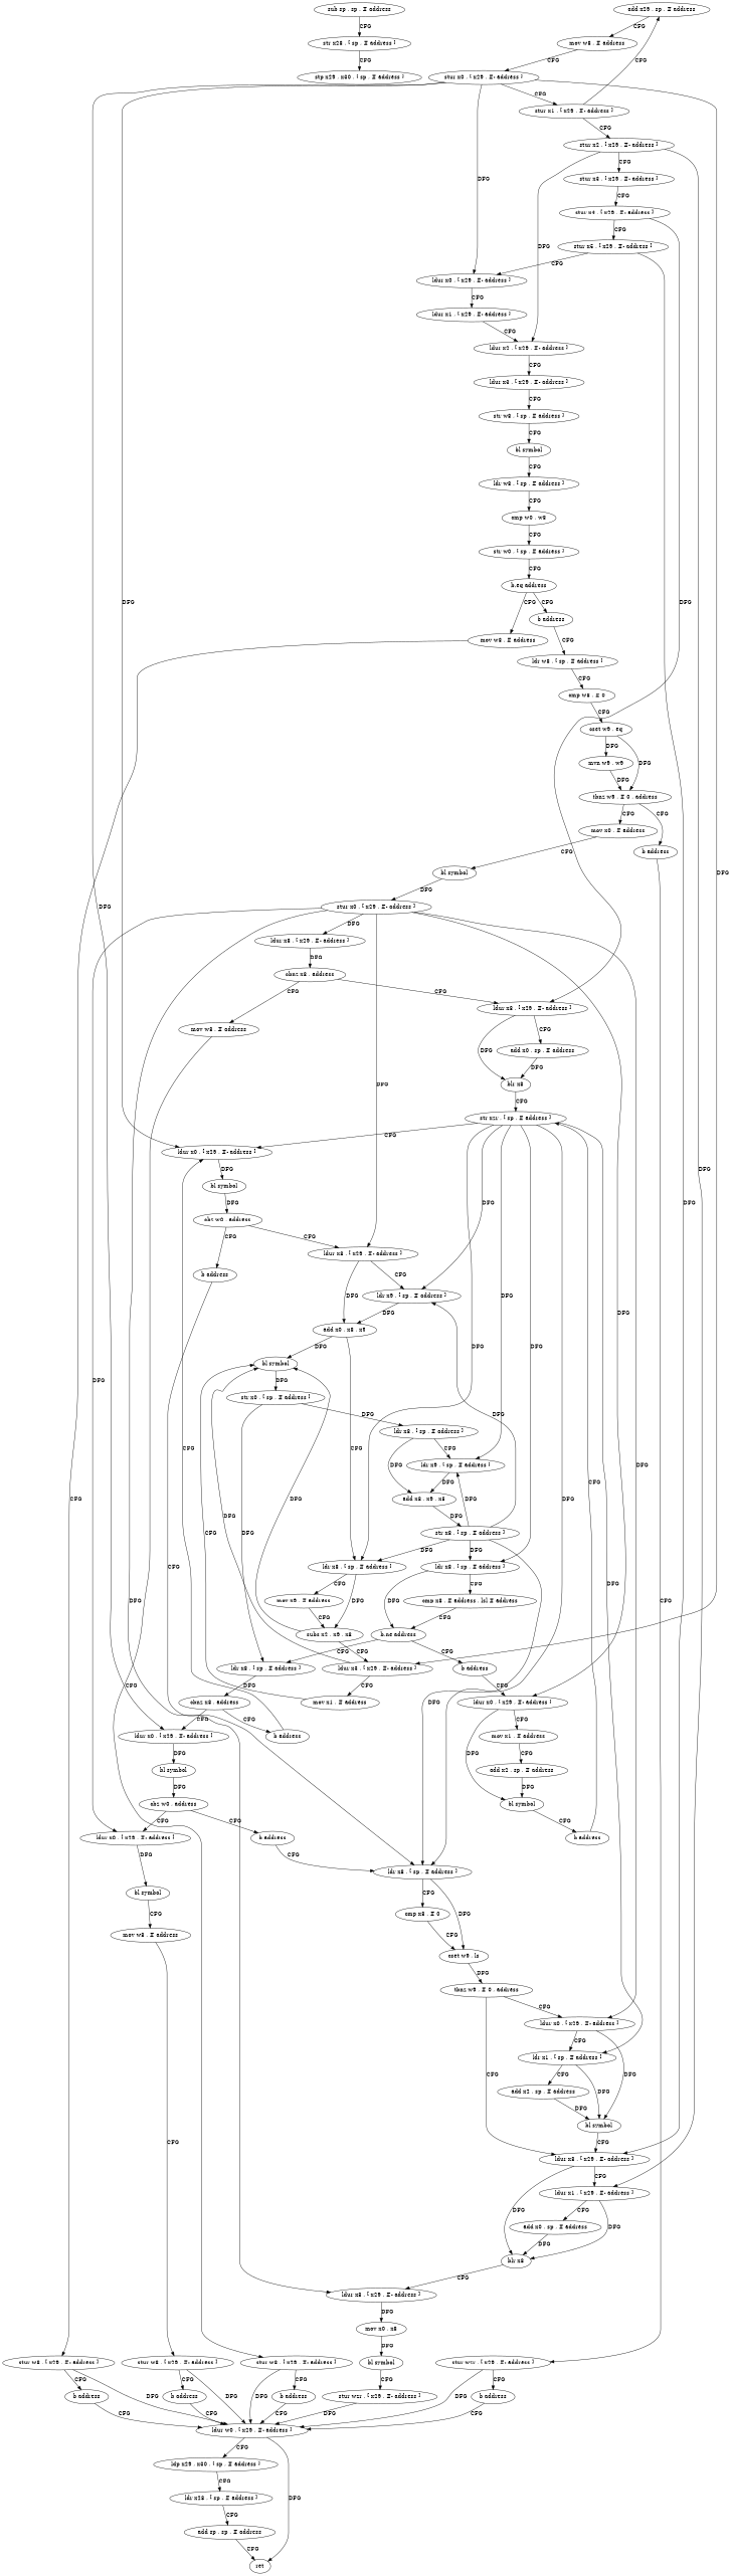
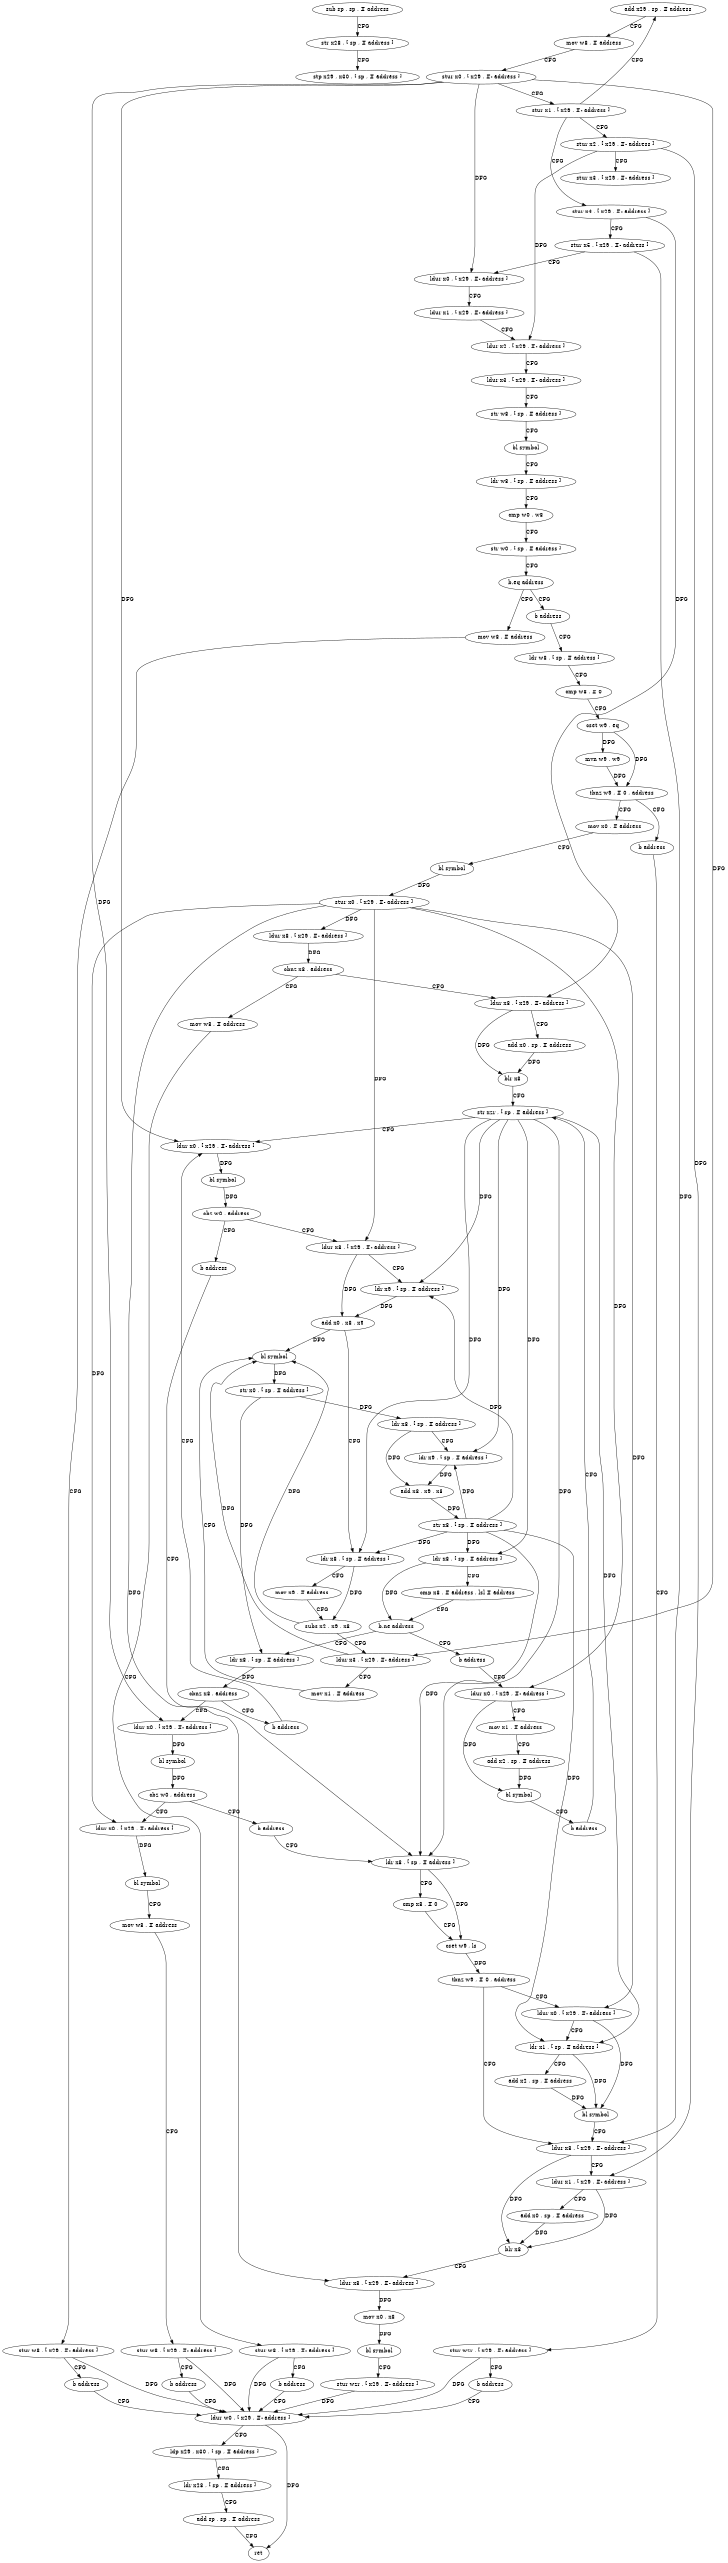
  digraph {
    n1 [label="sub sp , sp , # address"]
    n2 [label="str x28 , [ sp , # address ]"]
    n3 [label="stp x29 , x30 , [ sp , # address ]"]
    n4 [label="add x29 , sp , # address"]
    n5 [label="mov w8 , # address"]
    n6 [label="stur x0 , [ x29 , #- address ]"]
    n7 [label="stur x1 , [ x29 , #- address ]"]
    n8 [label="ldur x0 , [ x29 , #- address ]"]
    n9 [label="ldur x3 , [ x29 , #- address ]"]
    n10 [label="ldur x0 , [ x29 , #- address ]"]
    n11 [label="ldur x0 , [ x29 , #- address ]"]
    n12 [label="stur x2 , [ x29 , #- address ]"]
    n13 [label="ldur x1 , [ x29 , #- address ]"]
    n14 [label="bl symbol"]
    n15 [label="mov x1 , # address"]
    n16 [label="bl symbol"]
    n17 [label="bl symbol"]
    n18 [label="stur x3 , [ x29 , #- address ]"]
    n19 [label="ldur x2 , [ x29 , #- address ]"]
    n20 [label="ldur x1 , [ x29 , #- address ]"]
    n21 [label="stur x4 , [ x29 , #- address ]"]
    n22 [label="ldur x3 , [ x29 , #- address ]"]
    n23 [label="blr x8"]
    n24 [label="add x0 , sp , # address"]
    n25 [label="stur x5 , [ x29 , #- address ]"]
    n26 [label="ldur x8 , [ x29 , #- address ]"]
    n27 [label="ldur x8 , [ x29 , #- address ]"]
    n28 [label="add x0 , sp , # address"]
    n29 [label="blr x8"]
    n30 [label="str w8 , [ sp , # address ]"]
    n31 [label="bl symbol"]
    n32 [label="ldr w8 , [ sp , # address ]"]
    n33 [label="cmp w0 , w8"]
    n34 [label="str w0 , [ sp , # address ]"]
    n35 [label="b.eq address"]
    n36 [label="mov w8 , # address"]
    n37 [label="b address"]
    n38 [label="stur w8 , [ x29 , #- address ]"]
    n39 [label="ldr w8 , [ sp , # address ]"]
    n40 [label="b address"]
    n41 [label="ldur w0 , [ x29 , #- address ]"]
    n42 [label="cmp w8 , # 0"]
    n43 [label="ldp x29 , x30 , [ sp , # address ]"]
    n44 [label=ret]
    n45 [label="ldr x28 , [ sp , # address ]"]
    n46 [label="cset w9 , eq"]
    n47 [label="add sp , sp , # address"]
    n48 [label="mvn w9 , w9"]
    n49 [label="tbnz w9 , # 0 , address"]
    n50 [label="mov x0 , # address"]
    n51 [label="b address"]
    n52 [label="bl symbol"]
    n53 [label="stur wzr , [ x29 , #- address ]"]
    n54 [label="stur x0 , [ x29 , #- address ]"]
    n55 [label="b address"]
    n56 [label="ldur x8 , [ x29 , #- address ]"]
    n57 [label="ldur x8 , [ x29 , #- address ]"]
    n58 [label="ldur x0 , [ x29 , #- address ]"]
    n59 [label="ldur x0 , [ x29 , #- address ]"]
    n60 [label="ldur x0 , [ x29 , #- address ]"]
    n61 [label="ldur x8 , [ x29 , #- address ]"]
    n62 [label="cbnz x8 , address"]
    n63 [label="ldr x9 , [ sp , # address ]"]
    n64 [label="add x0 , x8 , x9"]
    n65 [label="mov x1 , # address"]
    n66 [label="bl symbol"]
    n67 [label="ldr x1 , [ sp , # address ]"]
    n68 [label="bl symbol"]
    n69 [label="bl symbol"]
    n70 [label="mov x0 , x8"]
    n71 [label="mov w8 , # address"]
    n72 [label="stur w8 , [ x29 , #- address ]"]
    n73 [label="str xzr , [ sp , # address ]"]
    n74 [label="b address"]
    n75 [label="ldr x8 , [ sp , # address ]"]
    n76 [label="ldr x9 , [ sp , # address ]"]
    n77 [label="ldr x8 , [ sp , # address ]"]
    n78 [label="ldr x8 , [ sp , # address ]"]
    n79 [label="mov x9 , # address"]
    n80 [label="subs x2 , x9 , x8"]
    n81 [label="add x8 , x9 , x8"]
    n82 [label="cmp x8 , # address , lsl # address"]
    n83 [label="b.ne address"]
    n84 [label="cmp x8 , # 0"]
    n85 [label="cset w9 , ls"]
    n86 [label="add x2 , sp , # address"]
    n87 [label="str x0 , [ sp , # address ]"]
    n88 [label="ldr x8 , [ sp , # address ]"]
    n89 [label="ldr x8 , [ sp , # address ]"]
    n90 [label="cbnz x8 , address"]
    n91 [label="str x8 , [ sp , # address ]"]
    n92 [label="b address"]
    n93 [label="b address"]
    n94 [label="b address"]
    n95 [label="tbnz w9 , # 0 , address"]
    n96 [label="cbz w0 , address"]
    n97 [label="add x2 , sp , # address"]
    n98 [label="b address"]
    n99 [label="cbz w0 , address"]
    n100 [label="b address"]
    n101 [label="mov w8 , # address"]
    n102 [label="bl symbol"]
    n103 [label="stur wzr , [ x29 , #- address ]"]
    n104 [label="stur w8 , [ x29 , #- address ]"]
    n105 [label="b address"]
    n1 -> n2 [label=CFG]
    n2 -> n3 [label=CFG]
    n4 -> n5 [label=CFG]
    n5 -> n6 [label=CFG]
    n6 -> n7 [label=CFG]
    n6 -> n8 [label=DFG]
    n6 -> n9 [label=DFG]
    n6 -> n10 [label=DFG]
    n6 -> n11 [label=DFG]
    n7 -> n4 [label=CFG]
    n7 -> n12 [label=CFG]
    n8 -> n13 [label=CFG]
    n9 -> n14 [label=DFG]
    n9 -> n15 [label=CFG]
    n10 -> n16 [label=DFG]
    n11 -> n17 [label=DFG]
    n12 -> n18 [label=CFG]
    n12 -> n19 [label=DFG]
    n12 -> n20 [label=DFG]
    n13 -> n19 [label=CFG]
    n14 -> n87 [label=DFG]
    n15 -> n14 [label=CFG]
    n16 -> n96 [label=DFG]
    n17 -> n99 [label=DFG]
-   n18 -> n21 [label=CFG]
+   n7 -> n21 [label=CFG]
    n19 -> n22 [label=CFG]
    n20 -> n23 [label=DFG]
    n20 -> n24 [label=CFG]
    n21 -> n25 [label=CFG]
    n21 -> n26 [label=DFG]
    n22 -> n30 [label=CFG]
    n23 -> n61 [label=CFG]
    n24 -> n23 [label=DFG]
    n25 -> n8 [label=CFG]
    n25 -> n27 [label=DFG]
    n26 -> n28 [label=CFG]
    n26 -> n29 [label=DFG]
    n27 -> n20 [label=CFG]
    n27 -> n23 [label=DFG]
    n28 -> n29 [label=DFG]
    n29 -> n73 [label=CFG]
    n30 -> n31 [label=CFG]
    n31 -> n32 [label=CFG]
    n32 -> n33 [label=CFG]
    n33 -> n34 [label=CFG]
    n34 -> n35 [label=CFG]
    n35 -> n36 [label=CFG]
    n35 -> n37 [label=CFG]
    n36 -> n38 [label=CFG]
    n37 -> n39 [label=CFG]
    n38 -> n40 [label=CFG]
    n38 -> n41 [label=DFG]
    n39 -> n42 [label=CFG]
    n40 -> n41 [label=CFG]
    n41 -> n43 [label=CFG]
    n41 -> n44 [label=DFG]
    n42 -> n46 [label=CFG]
    n43 -> n45 [label=CFG]
    n45 -> n47 [label=CFG]
    n46 -> n48 [label=DFG]
    n46 -> n49 [label=DFG]
    n47 -> n44 [label=CFG]
    n48 -> n49 [label=DFG]
    n49 -> n50 [label=CFG]
    n49 -> n51 [label=CFG]
    n50 -> n52 [label=CFG]
    n51 -> n53 [label=CFG]
    n52 -> n54 [label=DFG]
    n53 -> n41 [label=DFG]
    n53 -> n55 [label=CFG]
    n54 -> n56 [label=DFG]
    n54 -> n57 [label=DFG]
    n54 -> n58 [label=DFG]
    n54 -> n59 [label=DFG]
    n54 -> n60 [label=DFG]
    n54 -> n61 [label=DFG]
    n55 -> n41 [label=CFG]
    n56 -> n62 [label=DFG]
    n57 -> n63 [label=CFG]
    n57 -> n64 [label=DFG]
    n58 -> n65 [label=CFG]
    n58 -> n66 [label=DFG]
    n59 -> n67 [label=CFG]
    n59 -> n68 [label=DFG]
    n60 -> n69 [label=DFG]
    n61 -> n70 [label=DFG]
    n62 -> n26 [label=CFG]
    n62 -> n71 [label=CFG]
    n63 -> n64 [label=DFG]
    n64 -> n14 [label=DFG]
    n64 -> n75 [label=CFG]
    n65 -> n97 [label=CFG]
    n66 -> n98 [label=CFG]
    n67 -> n68 [label=DFG]
    n67 -> n86 [label=CFG]
    n68 -> n27 [label=CFG]
    n69 -> n101 [label=CFG]
    n70 -> n102 [label=DFG]
    n71 -> n72 [label=CFG]
    n72 -> n41 [label=DFG]
    n72 -> n74 [label=CFG]
    n73 -> n11 [label=CFG]
    n73 -> n63 [label=DFG]
    n73 -> n67 [label=DFG]
    n73 -> n75 [label=DFG]
    n73 -> n76 [label=DFG]
    n73 -> n77 [label=DFG]
    n73 -> n78 [label=DFG]
    n74 -> n41 [label=CFG]
    n75 -> n79 [label=CFG]
    n75 -> n80 [label=DFG]
    n76 -> n81 [label=DFG]
    n77 -> n82 [label=CFG]
    n77 -> n83 [label=DFG]
    n78 -> n84 [label=CFG]
    n78 -> n85 [label=DFG]
    n79 -> n80 [label=CFG]
    n80 -> n9 [label=CFG]
    n80 -> n14 [label=DFG]
    n81 -> n91 [label=DFG]
    n82 -> n83 [label=CFG]
    n83 -> n89 [label=CFG]
    n83 -> n92 [label=CFG]
    n84 -> n85 [label=CFG]
    n85 -> n95 [label=DFG]
    n86 -> n68 [label=DFG]
    n87 -> n88 [label=DFG]
    n87 -> n89 [label=DFG]
    n88 -> n76 [label=CFG]
    n88 -> n81 [label=DFG]
    n89 -> n90 [label=DFG]
    n90 -> n10 [label=CFG]
    n90 -> n93 [label=CFG]
    n91 -> n63 [label=DFG]
+   n91 -> n67 [label=DFG]
    n91 -> n75 [label=DFG]
    n91 -> n76 [label=DFG]
    n91 -> n77 [label=DFG]
    n91 -> n78 [label=DFG]
    n92 -> n58 [label=CFG]
    n93 -> n11 [label=CFG]
    n94 -> n78 [label=CFG]
    n95 -> n27 [label=CFG]
    n95 -> n59 [label=CFG]
    n96 -> n60 [label=CFG]
    n96 -> n100 [label=CFG]
    n97 -> n66 [label=DFG]
    n98 -> n73 [label=CFG]
    n99 -> n57 [label=CFG]
    n99 -> n94 [label=CFG]
    n100 -> n78 [label=CFG]
    n101 -> n104 [label=CFG]
    n102 -> n103 [label=CFG]
    n103 -> n41 [label=DFG]
    n104 -> n41 [label=DFG]
    n104 -> n105 [label=CFG]
    n105 -> n41 [label=CFG]
  }
